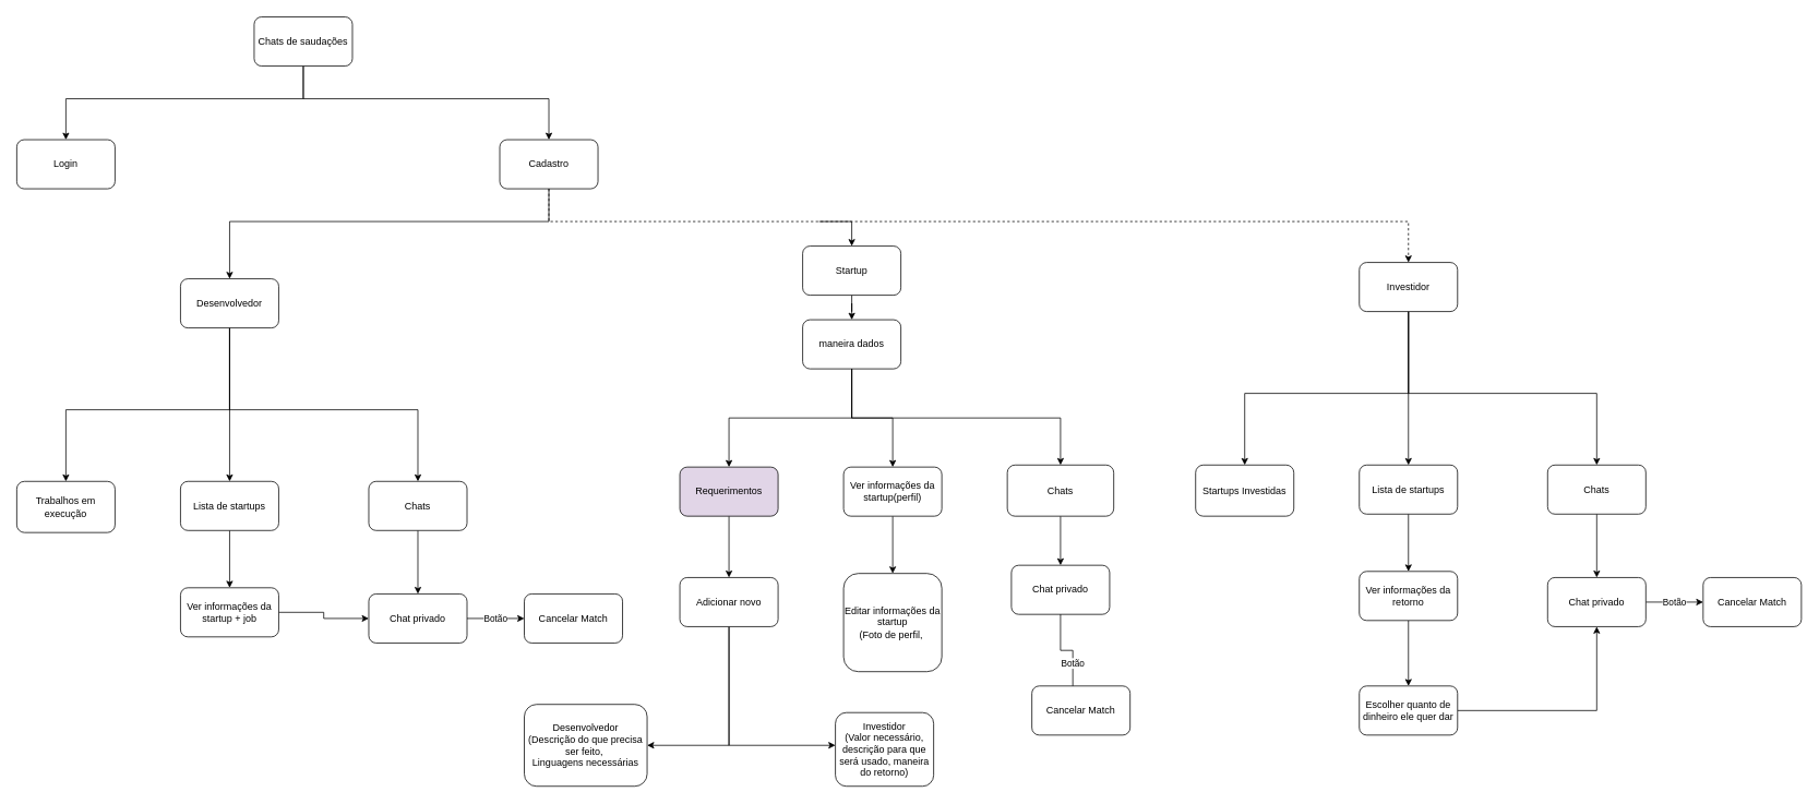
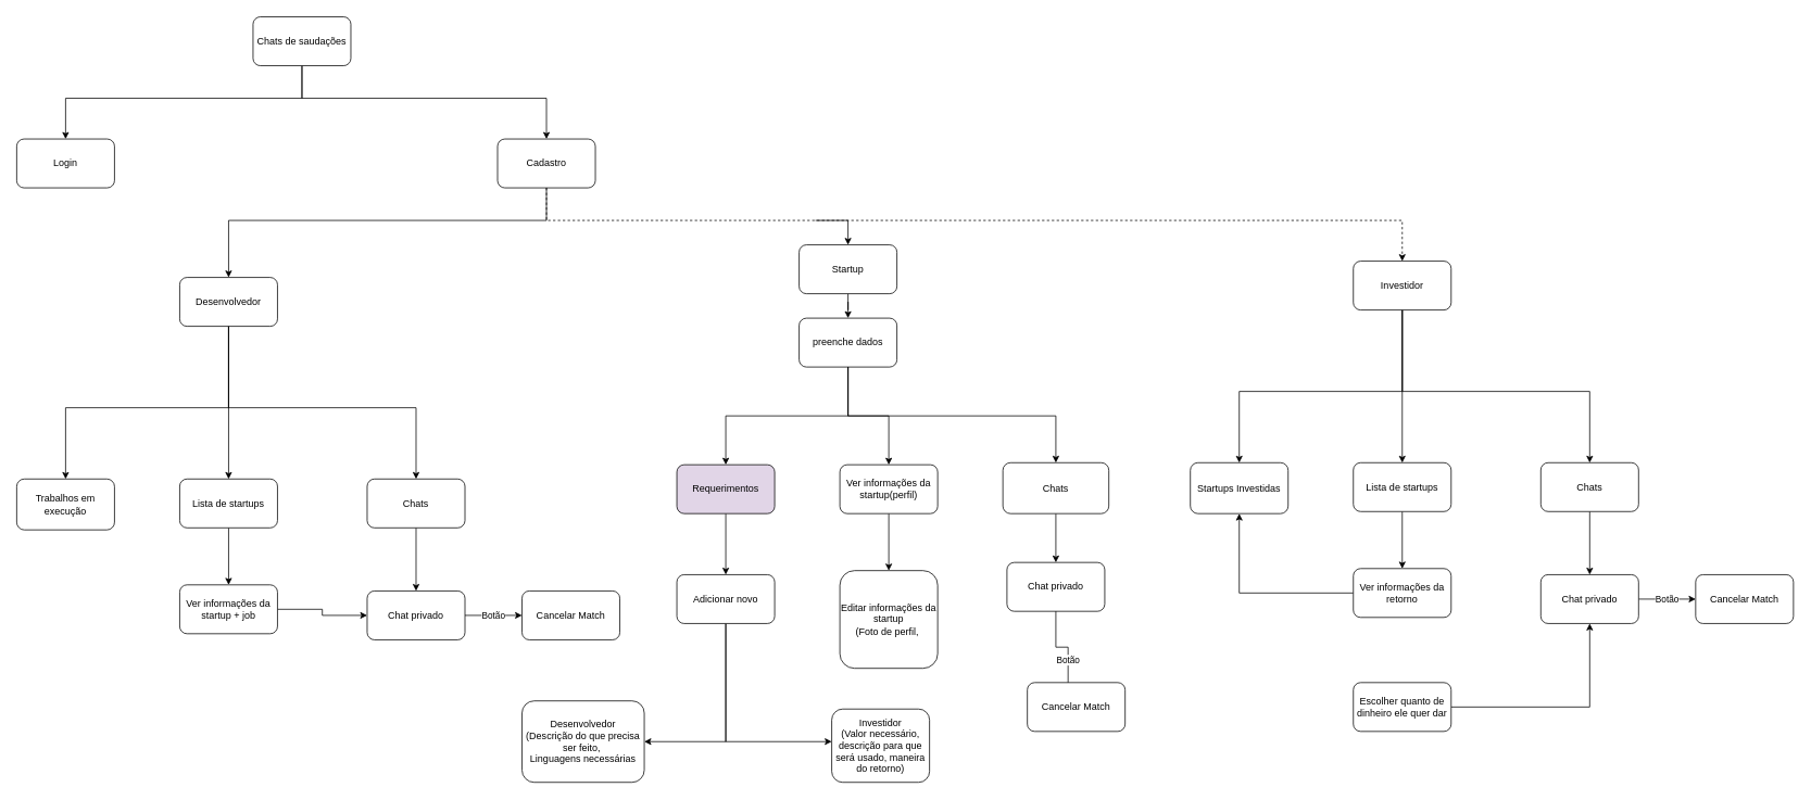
  <mxCell id="0" />
  <mxCell id="1" parent="0" />
  <mxCell id="2" style="edgeStyle=orthogonalEdgeStyle;rounded=0;orthogonalLoop=1;jettySize=auto;html=1;" parent="1" source="4" target="9" edge="1"><mxGeometry relative="1" as="geometry"><Array as="points"><mxPoint x="370" y="120" /><mxPoint x="670" y="120" /></Array></mxGeometry></mxCell>
  <mxCell id="3" style="edgeStyle=orthogonalEdgeStyle;rounded=0;orthogonalLoop=1;jettySize=auto;html=1;" parent="1" source="4" target="5" edge="1"><mxGeometry relative="1" as="geometry"><Array as="points"><mxPoint x="370" y="120" /><mxPoint x="80" y="120" /></Array></mxGeometry></mxCell>
  <mxCell id="4" value="Chats de saudações" style="rounded=1;whiteSpace=wrap;html=1;" parent="1" vertex="1"><mxGeometry x="310" y="20" width="120" height="60" as="geometry" /></mxCell>
  <mxCell id="5" value="Login" style="rounded=1;whiteSpace=wrap;html=1;" parent="1" vertex="1"><mxGeometry x="20" y="170" width="120" height="60" as="geometry" /></mxCell>
  <mxCell id="6" style="edgeStyle=orthogonalEdgeStyle;rounded=0;orthogonalLoop=1;jettySize=auto;html=1;" parent="1" target="11" edge="1"><mxGeometry relative="1" as="geometry"><mxPoint x="1000" y="270" as="sourcePoint" /><Array as="points"><mxPoint x="1040" y="270" /></Array></mxGeometry></mxCell>
  <mxCell id="7" style="edgeStyle=orthogonalEdgeStyle;rounded=0;orthogonalLoop=1;jettySize=auto;html=1;entryX=0.5;entryY=0;entryDx=0;entryDy=0;" parent="1" source="9" target="46" edge="1"><mxGeometry relative="1" as="geometry"><Array as="points"><mxPoint x="670" y="270" /><mxPoint x="280" y="270" /></Array><mxPoint x="440" y="310" as="targetPoint" /></mxGeometry></mxCell>
  <mxCell id="8" style="edgeStyle=orthogonalEdgeStyle;rounded=0;orthogonalLoop=1;jettySize=auto;html=1;dashed=1;" parent="1" source="9" target="15" edge="1"><mxGeometry relative="1" as="geometry"><Array as="points"><mxPoint x="670" y="270" /><mxPoint x="1720" y="270" /></Array></mxGeometry></mxCell>
  <mxCell id="9" value="Cadastro" style="rounded=1;whiteSpace=wrap;html=1;" parent="1" vertex="1"><mxGeometry x="610" y="170" width="120" height="60" as="geometry" /></mxCell>
  <mxCell id="10" style="edgeStyle=orthogonalEdgeStyle;rounded=0;orthogonalLoop=1;jettySize=auto;html=1;" parent="1" source="11" target="33" edge="1"><mxGeometry relative="1" as="geometry" /></mxCell>
  <mxCell id="11" value="Startup" style="rounded=1;whiteSpace=wrap;html=1;" parent="1" vertex="1"><mxGeometry x="980" y="300" width="120" height="60" as="geometry" /></mxCell>
  <mxCell id="12" style="edgeStyle=orthogonalEdgeStyle;rounded=0;orthogonalLoop=1;jettySize=auto;html=1;" parent="1" source="15" target="17" edge="1"><mxGeometry relative="1" as="geometry" /></mxCell>
  <mxCell id="13" style="edgeStyle=orthogonalEdgeStyle;rounded=0;orthogonalLoop=1;jettySize=auto;html=1;" parent="1" source="15" target="29" edge="1"><mxGeometry relative="1" as="geometry"><Array as="points"><mxPoint x="1720" y="480" /><mxPoint x="1520" y="480" /></Array></mxGeometry></mxCell>
  <mxCell id="14" style="edgeStyle=orthogonalEdgeStyle;rounded=0;orthogonalLoop=1;jettySize=auto;html=1;" parent="1" source="15" target="21" edge="1"><mxGeometry relative="1" as="geometry"><Array as="points"><mxPoint x="1720" y="480" /><mxPoint x="1950" y="480" /></Array></mxGeometry></mxCell>
  <mxCell id="15" value="Investidor" style="rounded=1;whiteSpace=wrap;html=1;" parent="1" vertex="1"><mxGeometry x="1660" y="320" width="120" height="60" as="geometry" /></mxCell>
  <mxCell id="16" style="edgeStyle=orthogonalEdgeStyle;rounded=0;orthogonalLoop=1;jettySize=auto;html=1;entryX=0.5;entryY=0;entryDx=0;entryDy=0;" parent="1" source="17" target="26" edge="1"><mxGeometry relative="1" as="geometry" /></mxCell>
  <mxCell id="17" value="Lista de startups" style="rounded=1;whiteSpace=wrap;html=1;" parent="1" vertex="1"><mxGeometry x="1660" y="567.5" width="120" height="60" as="geometry" /></mxCell>
  <mxCell id="18" style="edgeStyle=orthogonalEdgeStyle;rounded=0;orthogonalLoop=1;jettySize=auto;html=1;entryX=0.5;entryY=0;entryDx=0;entryDy=0;" parent="1" source="19" target="41" edge="1"><mxGeometry relative="1" as="geometry" /></mxCell>
  <mxCell id="19" value="Chats" style="rounded=1;whiteSpace=wrap;html=1;direction=south;" parent="1" vertex="1"><mxGeometry x="1230" y="567.5" width="130" height="62.5" as="geometry" /></mxCell>
  <mxCell id="20" style="edgeStyle=orthogonalEdgeStyle;rounded=0;orthogonalLoop=1;jettySize=auto;html=1;entryX=0.5;entryY=0;entryDx=0;entryDy=0;" parent="1" source="21" target="40" edge="1"><mxGeometry relative="1" as="geometry" /></mxCell>
  <mxCell id="21" value="Chats" style="rounded=1;whiteSpace=wrap;html=1;" parent="1" vertex="1"><mxGeometry x="1890" y="567.5" width="120" height="60" as="geometry" /></mxCell>
  <mxCell id="22" style="edgeStyle=orthogonalEdgeStyle;rounded=0;orthogonalLoop=1;jettySize=auto;html=1;entryX=0.5;entryY=0;entryDx=0;entryDy=0;" parent="1" source="23" target="24" edge="1"><mxGeometry relative="1" as="geometry" /></mxCell>
  <mxCell id="23" value="Ver informações da startup(perfil)" style="rounded=1;whiteSpace=wrap;html=1;" parent="1" vertex="1"><mxGeometry x="1030" y="570" width="120" height="60" as="geometry" /></mxCell>
  <mxCell id="24" value="Editar informações da startup&lt;br&gt;(Foto de perfil,&amp;nbsp;" style="rounded=1;whiteSpace=wrap;html=1;" parent="1" vertex="1"><mxGeometry x="1030" y="700" width="120" height="120" as="geometry" /></mxCell>
- <mxCell id="25" style="edgeStyle=orthogonalEdgeStyle;rounded=0;orthogonalLoop=1;jettySize=auto;html=1;" parent="1" source="26" target="28" edge="1"><mxGeometry relative="1" as="geometry" /></mxCell>
+ <mxCell id="25" style="edgeStyle=orthogonalEdgeStyle;rounded=0;orthogonalLoop=1;jettySize=auto;html=1;" parent="1" source="26" target="29" edge="1"><mxGeometry relative="1" as="geometry" /></mxCell>
  <mxCell id="26" value="Ver informações da retorno" style="rounded=1;whiteSpace=wrap;html=1;" parent="1" vertex="1"><mxGeometry x="1660" y="697.5" width="120" height="60" as="geometry" /></mxCell>
  <mxCell id="27" style="edgeStyle=orthogonalEdgeStyle;rounded=0;orthogonalLoop=1;jettySize=auto;html=1;" parent="1" source="28" target="40" edge="1"><mxGeometry relative="1" as="geometry" /></mxCell>
  <mxCell id="28" value="Escolher quanto de dinheiro ele quer dar" style="rounded=1;whiteSpace=wrap;html=1;" parent="1" vertex="1"><mxGeometry x="1660" y="837.5" width="120" height="60" as="geometry" /></mxCell>
  <mxCell id="29" value="Startups Investidas" style="rounded=1;whiteSpace=wrap;html=1;" parent="1" vertex="1"><mxGeometry x="1460" y="567.5" width="120" height="62.5" as="geometry" /></mxCell>
  <mxCell id="30" style="edgeStyle=orthogonalEdgeStyle;rounded=0;orthogonalLoop=1;jettySize=auto;html=1;" parent="1" source="33" target="19" edge="1"><mxGeometry relative="1" as="geometry"><Array as="points"><mxPoint x="1040" y="510" /><mxPoint x="1295" y="510" /></Array></mxGeometry></mxCell>
  <mxCell id="31" style="edgeStyle=orthogonalEdgeStyle;rounded=0;orthogonalLoop=1;jettySize=auto;html=1;" parent="1" source="33" target="23" edge="1"><mxGeometry relative="1" as="geometry" /></mxCell>
  <mxCell id="32" style="edgeStyle=orthogonalEdgeStyle;rounded=0;orthogonalLoop=1;jettySize=auto;html=1;" parent="1" source="33" target="35" edge="1"><mxGeometry relative="1" as="geometry"><Array as="points"><mxPoint x="1040" y="510" /><mxPoint x="890" y="510" /></Array></mxGeometry></mxCell>
- <mxCell id="33" value="maneira dados" style="rounded=1;whiteSpace=wrap;html=1;" parent="1" vertex="1"><mxGeometry x="980" y="390" width="120" height="60" as="geometry" /></mxCell>
+ <mxCell id="33" value="preenche dados" style="rounded=1;whiteSpace=wrap;html=1;" parent="1" vertex="1"><mxGeometry x="980" y="390" width="120" height="60" as="geometry" /></mxCell>
  <mxCell id="34" style="edgeStyle=orthogonalEdgeStyle;rounded=0;orthogonalLoop=1;jettySize=auto;html=1;" parent="1" source="35" target="38" edge="1"><mxGeometry relative="1" as="geometry" /></mxCell>
  <mxCell id="35" value="Requerimentos" style="rounded=1;whiteSpace=wrap;html=1;fillColor=#e1d5e7;" parent="1" vertex="1"><mxGeometry x="830" y="570" width="120" height="60" as="geometry" /></mxCell>
  <mxCell id="36" style="edgeStyle=orthogonalEdgeStyle;rounded=0;orthogonalLoop=1;jettySize=auto;html=1;" parent="1" source="38" target="57" edge="1"><mxGeometry relative="1" as="geometry"><Array as="points"><mxPoint x="890" y="910" /></Array></mxGeometry></mxCell>
  <mxCell id="37" style="edgeStyle=orthogonalEdgeStyle;rounded=0;orthogonalLoop=1;jettySize=auto;html=1;" parent="1" source="38" target="58" edge="1"><mxGeometry relative="1" as="geometry"><Array as="points"><mxPoint x="890" y="910" /></Array></mxGeometry></mxCell>
  <mxCell id="38" value="Adicionar novo" style="rounded=1;whiteSpace=wrap;html=1;" parent="1" vertex="1"><mxGeometry x="830" y="705" width="120" height="60" as="geometry" /></mxCell>
  <mxCell id="39" value="Botão" style="edgeStyle=orthogonalEdgeStyle;rounded=0;orthogonalLoop=1;jettySize=auto;html=1;entryX=0;entryY=0.5;entryDx=0;entryDy=0;" parent="1" source="40" target="42" edge="1"><mxGeometry relative="1" as="geometry" /></mxCell>
  <mxCell id="40" value="Chat privado" style="rounded=1;whiteSpace=wrap;html=1;" parent="1" vertex="1"><mxGeometry x="1890" y="705" width="120" height="60" as="geometry" /></mxCell>
  <mxCell id="41" value="Chat privado" style="rounded=1;whiteSpace=wrap;html=1;" parent="1" vertex="1"><mxGeometry x="1235" y="690" width="120" height="60" as="geometry" /></mxCell>
  <mxCell id="42" value="Cancelar Match" style="rounded=1;whiteSpace=wrap;html=1;" parent="1" vertex="1"><mxGeometry x="2080" y="705" width="120" height="60" as="geometry" /></mxCell>
  <mxCell id="43" style="edgeStyle=orthogonalEdgeStyle;rounded=0;orthogonalLoop=1;jettySize=auto;html=1;" parent="1" source="46" target="48" edge="1"><mxGeometry relative="1" as="geometry" /></mxCell>
  <mxCell id="44" style="edgeStyle=orthogonalEdgeStyle;rounded=0;orthogonalLoop=1;jettySize=auto;html=1;" parent="1" source="46" target="53" edge="1"><mxGeometry relative="1" as="geometry"><Array as="points"><mxPoint x="280" y="500" /><mxPoint x="80" y="500" /></Array></mxGeometry></mxCell>
  <mxCell id="45" style="edgeStyle=orthogonalEdgeStyle;rounded=0;orthogonalLoop=1;jettySize=auto;html=1;" parent="1" source="46" target="50" edge="1"><mxGeometry relative="1" as="geometry"><Array as="points"><mxPoint x="280" y="500" /><mxPoint x="510" y="500" /></Array></mxGeometry></mxCell>
  <mxCell id="46" value="Desenvolvedor" style="rounded=1;whiteSpace=wrap;html=1;" parent="1" vertex="1"><mxGeometry x="220" y="340" width="120" height="60" as="geometry" /></mxCell>
  <mxCell id="47" style="edgeStyle=orthogonalEdgeStyle;rounded=0;orthogonalLoop=1;jettySize=auto;html=1;entryX=0.5;entryY=0;entryDx=0;entryDy=0;" parent="1" source="48" target="52" edge="1"><mxGeometry relative="1" as="geometry" /></mxCell>
  <mxCell id="48" value="Lista de startups" style="rounded=1;whiteSpace=wrap;html=1;" parent="1" vertex="1"><mxGeometry x="220" y="587.5" width="120" height="60" as="geometry" /></mxCell>
  <mxCell id="49" style="edgeStyle=orthogonalEdgeStyle;rounded=0;orthogonalLoop=1;jettySize=auto;html=1;entryX=0.5;entryY=0;entryDx=0;entryDy=0;" parent="1" source="50" target="55" edge="1"><mxGeometry relative="1" as="geometry" /></mxCell>
  <mxCell id="50" value="Chats" style="rounded=1;whiteSpace=wrap;html=1;" parent="1" vertex="1"><mxGeometry x="450" y="587.5" width="120" height="60" as="geometry" /></mxCell>
  <mxCell id="51" style="edgeStyle=orthogonalEdgeStyle;rounded=0;orthogonalLoop=1;jettySize=auto;html=1;" parent="1" source="52" target="55" edge="1"><mxGeometry relative="1" as="geometry"><mxPoint x="280" y="857.5" as="targetPoint" /></mxGeometry></mxCell>
  <mxCell id="52" value="Ver informações da startup + job" style="rounded=1;whiteSpace=wrap;html=1;" parent="1" vertex="1"><mxGeometry x="220" y="717.5" width="120" height="60" as="geometry" /></mxCell>
  <mxCell id="53" value="Trabalhos em execução" style="rounded=1;whiteSpace=wrap;html=1;" parent="1" vertex="1"><mxGeometry x="20" y="587.5" width="120" height="62.5" as="geometry" /></mxCell>
  <mxCell id="54" value="Botão" style="edgeStyle=orthogonalEdgeStyle;rounded=0;orthogonalLoop=1;jettySize=auto;html=1;entryX=0;entryY=0.5;entryDx=0;entryDy=0;" parent="1" source="55" target="56" edge="1"><mxGeometry relative="1" as="geometry" /></mxCell>
  <mxCell id="55" value="Chat privado" style="rounded=1;whiteSpace=wrap;html=1;" parent="1" vertex="1"><mxGeometry x="450" y="725" width="120" height="60" as="geometry" /></mxCell>
  <mxCell id="56" value="Cancelar Match" style="rounded=1;whiteSpace=wrap;html=1;" parent="1" vertex="1"><mxGeometry x="640" y="725" width="120" height="60" as="geometry" /></mxCell>
  <mxCell id="57" value="Investidor&lt;br&gt;(Valor necessário, descrição para que será usado, maneira do retorno)" style="rounded=1;whiteSpace=wrap;html=1;" parent="1" vertex="1"><mxGeometry x="1020" y="870" width="120" height="90" as="geometry" /></mxCell>
  <mxCell id="58" value="Desenvolvedor&lt;br&gt;(Descrição do que precisa ser feito,&amp;nbsp;&lt;br&gt;Linguagens necessárias" style="rounded=1;whiteSpace=wrap;html=1;" parent="1" vertex="1"><mxGeometry x="640" y="860" width="150" height="100" as="geometry" /></mxCell>
  <mxCell id="59" value="Botão" style="edgeStyle=orthogonalEdgeStyle;rounded=0;orthogonalLoop=1;jettySize=auto;html=1;entryX=0;entryY=0.5;entryDx=0;entryDy=0;exitX=0.5;exitY=1;exitDx=0;exitDy=0;" parent="1" source="41" target="60" edge="1"><mxGeometry x="-0.178" relative="1" as="geometry"><mxPoint x="1350" y="720" as="sourcePoint" /><Array as="points"><mxPoint x="1295" y="794" /><mxPoint x="1310" y="794" /><mxPoint x="1310" y="868" /></Array><mxPoint as="offset" /></mxGeometry></mxCell>
  <mxCell id="60" value="Cancelar Match" style="rounded=1;whiteSpace=wrap;html=1;" parent="1" vertex="1"><mxGeometry x="1260" y="837.5" width="120" height="60" as="geometry" /></mxCell>
